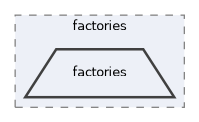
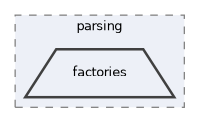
  digraph {
    compound=true
    n1 [color=grey25 fillcolor="#edf0f7" fontname=Helvetica fontsize=10 height=0.2 label=factories shape=trapezium style="filled,bold" width=0.4]
    subgraph cluster_1 {
      bgcolor="#edf0f7"
      fontname=Helvetica
      fontsize=10
-     label=factories
+     label=parsing
      pencolor=grey50
      style="filled,dashed"
      n1
    }
  }
